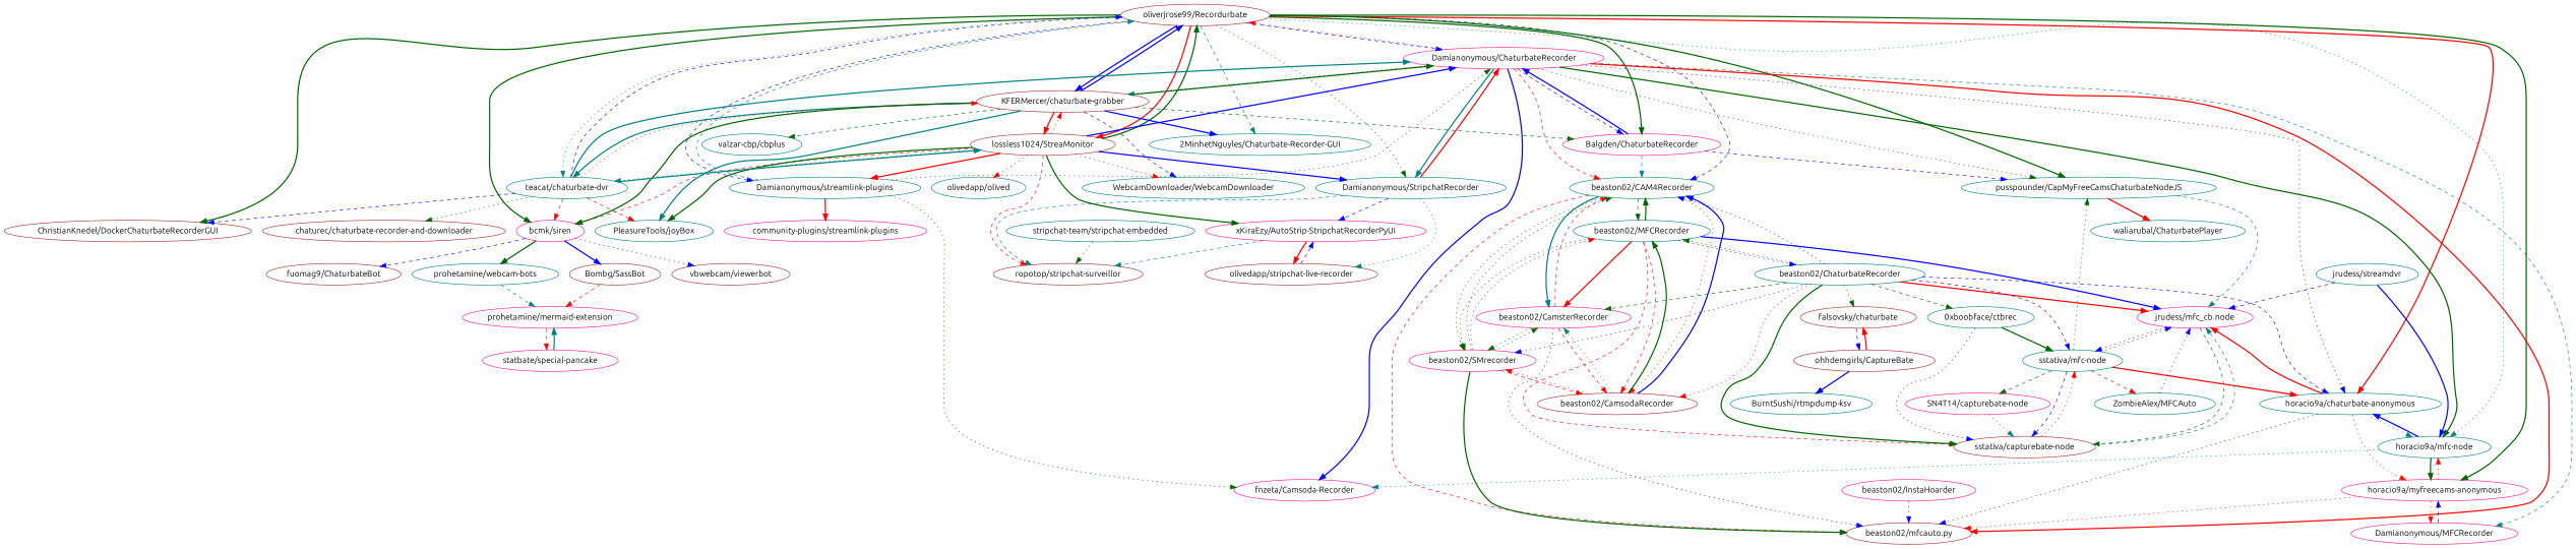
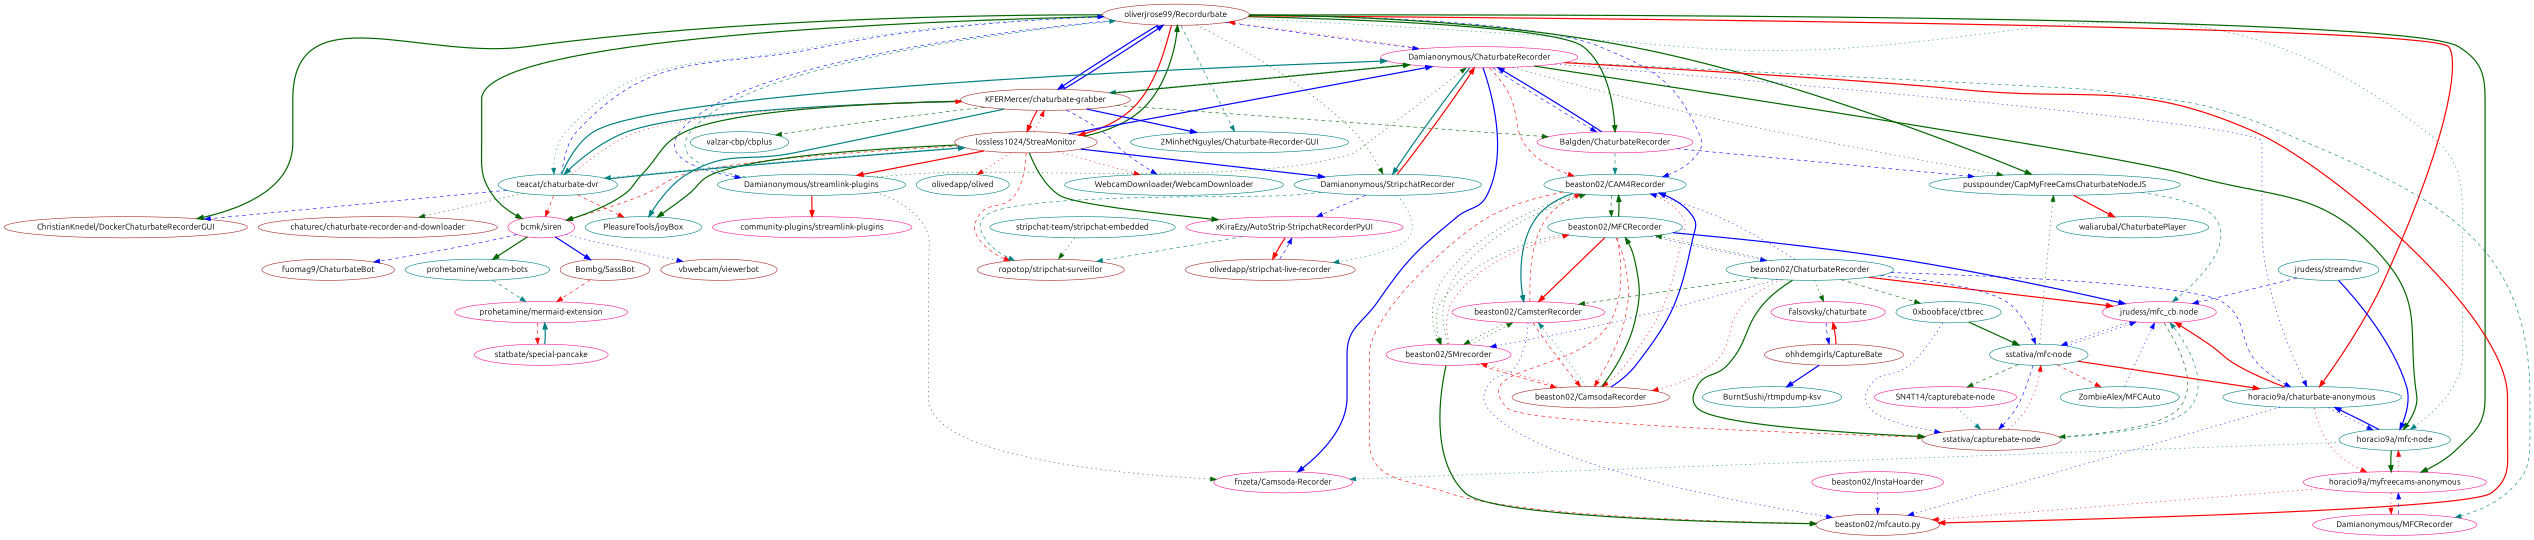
  digraph {
    fontname=Ubuntu
    node [color=teal fontname=Ubuntu]
    edge [color=blue fontname=Ubuntu style=bold]
    "oliverjrose99/Recordurbate" [color=brown l="4.412,45.513"]
    "Damianonymous/ChaturbateRecorder" [color=deeppink l="4.422,45.522"]
    "lossless1024/StreaMonitor" [color=brown l="4.421,45.492"]
    "KFERMercer/chaturbate-grabber" [color=brown l="4.404,45.499"]
    "teacat/chaturbate-dvr" [l="4.386,45.501"]
    "Balgden/ChaturbateRecorder" [color=deeppink l="4.404,45.528"]
    "horacio9a/chaturbate-anonymous" [l="4.422,45.549"]
    "Damianonymous/streamlink-plugins" [l="4.443,45.513"]
    "beaston02/CAM4Recorder" [l="4.401,45.55"]
    "2MinhetNguyles/Chaturbate-Recorder-GUI" [l="4.399,45.486"]
    "horacio9a/mfc-node" [l="4.413,45.54"]
    "horacio9a/myfreecams-anonymous" [color=deeppink l="4.425,45.534"]
    "pusspounder/CapMyFreeCamsChaturbateNodeJS" [l="4.436,45.542"]
    "ChristianKnedel/DockerChaturbateRecorderGUI" [color=brown l="4.378,45.516"]
    "bcmk/siren" [color=deeppink l="4.404,45.473"]
    "Damianonymous/StripchatRecorder" [l="4.442,45.501"]
    "Damianonymous/MFCRecorder" [color=deeppink l="4.447,45.533"]
    "fnzeta/Camsoda-Recorder" [color=deeppink l="4.439,45.527"]
    "beaston02/mfcauto.py" [color=brown l="4.396,45.541"]
    "ropotop/stripchat-surveillor" [color=brown l="4.45,45.479"]
    "PleasureTools/joyBox" [l="4.384,45.487"]
    "WebcamDownloader/WebcamDownloader" [l="4.426,45.477"]
    "olivedapp/olived" [l="4.386,45.472"]
    "xKiraEzy/AutoStrip-StripchatRecorderPyUI" [color=deeppink l="4.453,45.489"]
    "valzar-cbp/cbplus" [l="4.368,45.491"]
    "chaturec/chaturbate-recorder-and-downloader" [color=brown l="4.35,45.501"]
    "jrudess/mfc_cb.node" [color=deeppink l="4.429,45.565"]
    "community-plugins/streamlink-plugins" [color=deeppink l="4.474,45.514"]
    "beaston02/MFCRecorder" [l="4.406,45.566"]
    "beaston02/CamsterRecorder" [color=deeppink l="4.396,45.559"]
    "beaston02/CamsodaRecorder" [color=brown l="4.384,45.567"]
    "beaston02/SMrecorder" [color=deeppink l="4.384,45.557"]
    "waliarubal/ChaturbatePlayer" [l="4.464,45.546"]
    "fuomag9/ChaturbateBot" [color=brown l="4.418,45.457"]
    "prohetamine/webcam-bots" [l="4.406,45.445"]
    "Bombg/SassBot" [color=brown l="4.388,45.445"]
    "vbwebcam/viewerbot" [color=brown l="4.385,45.459"]
    "olivedapp/stripchat-live-recorder" [color=brown l="4.469,45.493"]
    "sstativa/mfc-node" [l="4.443,45.568"]
    "sstativa/capturebate-node" [color=brown l="4.435,45.579"]
    "beaston02/ChaturbateRecorder" [l="4.415,45.577"]
    "prohetamine/mermaid-extension" [color=deeppink l="4.395,45.43"]
    "jrudess/streamdvr" [l="4.394,45.577"]
    "ZombieAlex/MFCAuto" [l="4.46,45.567"]
    "SN4T14/capturebate-node" [color=deeppink l="4.445,45.593"]
    "statbate/special-pancake" [color=deeppink l="4.392,45.416"]
    "0xboobface/ctbrec" [l="4.453,45.584"]
    "stripchat-team/stripchat-embedded" [l="4.473,45.463"]
    "beaston02/InstaHoarder" [color=deeppink l="4.361,45.542"]
    "ohhdemgirls/CaptureBate" [color=brown l="4.406,45.629"]
-   "falsovsky/chaturbate" [color=brown l="4.409,45.61"]
+   "falsovsky/chaturbate" [color=deeppink l="4.409,45.61"]
    "BurntSushi/rtmpdump-ksv" [l="4.404,45.647"]
    "oliverjrose99/Recordurbate" -> "Damianonymous/ChaturbateRecorder" [style=dashed]
    "oliverjrose99/Recordurbate" -> "lossless1024/StreaMonitor" [color=red]
    "oliverjrose99/Recordurbate" -> "KFERMercer/chaturbate-grabber"
    "oliverjrose99/Recordurbate" -> "teacat/chaturbate-dvr" [color=teal style=dotted]
    "oliverjrose99/Recordurbate" -> "Balgden/ChaturbateRecorder" [color=darkgreen]
    "oliverjrose99/Recordurbate" -> "horacio9a/chaturbate-anonymous" [color=red]
    "oliverjrose99/Recordurbate" -> "Damianonymous/streamlink-plugins" [style=dashed]
    "oliverjrose99/Recordurbate" -> "beaston02/CAM4Recorder" [style=dashed]
    "oliverjrose99/Recordurbate" -> "2MinhetNguyles/Chaturbate-Recorder-GUI" [color=teal style=dashed]
    "oliverjrose99/Recordurbate" -> "horacio9a/mfc-node" [color=teal style=dotted]
    "oliverjrose99/Recordurbate" -> "horacio9a/myfreecams-anonymous" [color=darkgreen]
    "oliverjrose99/Recordurbate" -> "pusspounder/CapMyFreeCamsChaturbateNodeJS" [color=darkgreen]
    "oliverjrose99/Recordurbate" -> "ChristianKnedel/DockerChaturbateRecorderGUI" [color=darkgreen]
    "oliverjrose99/Recordurbate" -> "bcmk/siren" [color=darkgreen]
    "oliverjrose99/Recordurbate" -> "Damianonymous/StripchatRecorder" [color=darkgreen style=dotted]
    "Damianonymous/ChaturbateRecorder" -> "oliverjrose99/Recordurbate" [color=red style=dotted]
    "Damianonymous/ChaturbateRecorder" -> "KFERMercer/chaturbate-grabber" [color=teal style=dotted]
    "Damianonymous/ChaturbateRecorder" -> "Balgden/ChaturbateRecorder" [style=dashed]
    "Damianonymous/ChaturbateRecorder" -> "horacio9a/chaturbate-anonymous" [style=dotted]
    "Damianonymous/ChaturbateRecorder" -> "beaston02/CAM4Recorder" [color=red style=dashed]
    "Damianonymous/ChaturbateRecorder" -> "horacio9a/mfc-node" [color=darkgreen]
    "Damianonymous/ChaturbateRecorder" -> "pusspounder/CapMyFreeCamsChaturbateNodeJS" [color=darkgreen style=dotted]
    "Damianonymous/ChaturbateRecorder" -> "Damianonymous/StripchatRecorder" [color=teal]
    "Damianonymous/ChaturbateRecorder" -> "Damianonymous/MFCRecorder" [color=teal style=dashed]
    "Damianonymous/ChaturbateRecorder" -> "fnzeta/Camsoda-Recorder"
    "Damianonymous/ChaturbateRecorder" -> "beaston02/mfcauto.py" [color=red]
    "lossless1024/StreaMonitor" -> "oliverjrose99/Recordurbate" [color=darkgreen]
    "lossless1024/StreaMonitor" -> "Damianonymous/ChaturbateRecorder"
    "lossless1024/StreaMonitor" -> "KFERMercer/chaturbate-grabber" [color=red style=dotted]
    "lossless1024/StreaMonitor" -> "teacat/chaturbate-dvr" [color=teal style=dotted]
    "lossless1024/StreaMonitor" -> "Damianonymous/streamlink-plugins" [color=red]
    "lossless1024/StreaMonitor" -> "bcmk/siren" [color=red style=dashed]
    "lossless1024/StreaMonitor" -> "Damianonymous/StripchatRecorder"
    "lossless1024/StreaMonitor" -> "ropotop/stripchat-surveillor" [color=red style=dashed]
    "lossless1024/StreaMonitor" -> "PleasureTools/joyBox" [color=darkgreen]
    "lossless1024/StreaMonitor" -> "WebcamDownloader/WebcamDownloader" [color=red style=dotted]
    "lossless1024/StreaMonitor" -> "olivedapp/olived" [color=red style=dotted]
    "lossless1024/StreaMonitor" -> "xKiraEzy/AutoStrip-StripchatRecorderPyUI" [color=darkgreen]
    "KFERMercer/chaturbate-grabber" -> "oliverjrose99/Recordurbate"
    "KFERMercer/chaturbate-grabber" -> "Damianonymous/ChaturbateRecorder" [color=darkgreen]
    "KFERMercer/chaturbate-grabber" -> "lossless1024/StreaMonitor" [color=red]
    "KFERMercer/chaturbate-grabber" -> "teacat/chaturbate-dvr" [color=teal]
    "KFERMercer/chaturbate-grabber" -> "Balgden/ChaturbateRecorder" [color=darkgreen style=dashed]
    "KFERMercer/chaturbate-grabber" -> "2MinhetNguyles/Chaturbate-Recorder-GUI"
    "KFERMercer/chaturbate-grabber" -> "bcmk/siren" [color=darkgreen]
    "KFERMercer/chaturbate-grabber" -> "PleasureTools/joyBox" [color=teal]
    "KFERMercer/chaturbate-grabber" -> "WebcamDownloader/WebcamDownloader" [style=dashed]
    "KFERMercer/chaturbate-grabber" -> "valzar-cbp/cbplus" [color=darkgreen style=dashed]
    "teacat/chaturbate-dvr" -> "oliverjrose99/Recordurbate" [style=dashed]
    "teacat/chaturbate-dvr" -> "Damianonymous/ChaturbateRecorder" [color=teal]
    "teacat/chaturbate-dvr" -> "lossless1024/StreaMonitor" [color=teal]
    "teacat/chaturbate-dvr" -> "KFERMercer/chaturbate-grabber" [color=red style=dotted]
    "teacat/chaturbate-dvr" -> "ChristianKnedel/DockerChaturbateRecorderGUI" [style=dashed]
    "teacat/chaturbate-dvr" -> "bcmk/siren" [color=red style=dashed]
    "teacat/chaturbate-dvr" -> "PleasureTools/joyBox" [color=red style=dashed]
    "teacat/chaturbate-dvr" -> "chaturec/chaturbate-recorder-and-downloader" [color=darkgreen style=dotted]
    "Balgden/ChaturbateRecorder" -> "Damianonymous/ChaturbateRecorder"
    "Balgden/ChaturbateRecorder" -> "beaston02/CAM4Recorder" [color=teal style=dashed]
    "Balgden/ChaturbateRecorder" -> "pusspounder/CapMyFreeCamsChaturbateNodeJS" [style=dashed]
-   "horacio9a/chaturbate-anonymous" -> "horacio9a/mfc-node" [color=teal style=dotted]
+   "horacio9a/chaturbate-anonymous" -> "horacio9a/mfc-node" [style=dotted]
    "horacio9a/chaturbate-anonymous" -> "horacio9a/myfreecams-anonymous" [color=red style=dotted]
    "horacio9a/chaturbate-anonymous" -> "beaston02/mfcauto.py" [style=dotted]
    "horacio9a/chaturbate-anonymous" -> "jrudess/mfc_cb.node" [color=red]
    "Damianonymous/streamlink-plugins" -> "oliverjrose99/Recordurbate" [color=teal style=dashed]
    "Damianonymous/streamlink-plugins" -> "Damianonymous/ChaturbateRecorder" [color=darkgreen style=dotted]
    "Damianonymous/streamlink-plugins" -> "fnzeta/Camsoda-Recorder" [color=darkgreen style=dotted]
    "Damianonymous/streamlink-plugins" -> "community-plugins/streamlink-plugins" [color=red]
    "beaston02/CAM4Recorder" -> "beaston02/mfcauto.py" [color=red style=dashed]
    "beaston02/CAM4Recorder" -> "beaston02/MFCRecorder" [color=darkgreen style=dashed]
    "beaston02/CAM4Recorder" -> "beaston02/CamsterRecorder" [color=teal]
    "beaston02/CAM4Recorder" -> "beaston02/CamsodaRecorder" [color=red style=dotted]
    "beaston02/CAM4Recorder" -> "beaston02/SMrecorder" [color=darkgreen style=dotted]
    "horacio9a/mfc-node" -> "horacio9a/chaturbate-anonymous"
    "horacio9a/mfc-node" -> "horacio9a/myfreecams-anonymous" [color=darkgreen]
    "horacio9a/mfc-node" -> "fnzeta/Camsoda-Recorder" [color=teal style=dotted]
    "horacio9a/myfreecams-anonymous" -> "horacio9a/mfc-node" [color=red style=dotted]
    "horacio9a/myfreecams-anonymous" -> "Damianonymous/MFCRecorder" [color=red style=dotted]
    "horacio9a/myfreecams-anonymous" -> "beaston02/mfcauto.py" [color=red style=dotted]
    "pusspounder/CapMyFreeCamsChaturbateNodeJS" -> "jrudess/mfc_cb.node" [color=teal style=dashed]
    "pusspounder/CapMyFreeCamsChaturbateNodeJS" -> "waliarubal/ChaturbatePlayer" [color=red]
    "bcmk/siren" -> "fuomag9/ChaturbateBot" [style=dashed]
    "bcmk/siren" -> "prohetamine/webcam-bots" [color=darkgreen]
    "bcmk/siren" -> "Bombg/SassBot"
    "bcmk/siren" -> "vbwebcam/viewerbot" [style=dotted]
    "Damianonymous/StripchatRecorder" -> "Damianonymous/ChaturbateRecorder" [color=red]
    "Damianonymous/StripchatRecorder" -> "ropotop/stripchat-surveillor" [color=teal style=dashed]
    "Damianonymous/StripchatRecorder" -> "xKiraEzy/AutoStrip-StripchatRecorderPyUI" [style=dashed]
    "Damianonymous/StripchatRecorder" -> "olivedapp/stripchat-live-recorder" [color=teal style=dotted]
    "Damianonymous/MFCRecorder" -> "horacio9a/myfreecams-anonymous" [style=dashed]
    "xKiraEzy/AutoStrip-StripchatRecorderPyUI" -> "ropotop/stripchat-surveillor" [color=teal style=dashed]
    "xKiraEzy/AutoStrip-StripchatRecorderPyUI" -> "olivedapp/stripchat-live-recorder" [color=red]
    "jrudess/mfc_cb.node" -> "sstativa/mfc-node" [style=dotted]
    "jrudess/mfc_cb.node" -> "sstativa/capturebate-node" [color=darkgreen style=dashed]
    "beaston02/MFCRecorder" -> "beaston02/CAM4Recorder" [color=darkgreen]
    "beaston02/MFCRecorder" -> "jrudess/mfc_cb.node"
    "beaston02/MFCRecorder" -> "beaston02/CamsterRecorder" [color=red]
    "beaston02/MFCRecorder" -> "beaston02/CamsodaRecorder" [color=red style=dashed]
    "beaston02/MFCRecorder" -> "beaston02/SMrecorder" [color=darkgreen style=dotted]
    "beaston02/MFCRecorder" -> "sstativa/capturebate-node" [color=red style=dashed]
    "beaston02/MFCRecorder" -> "beaston02/ChaturbateRecorder" [style=dotted]
    "beaston02/CamsterRecorder" -> "beaston02/CAM4Recorder" [color=red style=dashed]
    "beaston02/CamsterRecorder" -> "beaston02/mfcauto.py" [style=dotted]
    "beaston02/CamsterRecorder" -> "beaston02/CamsodaRecorder" [color=red style=dashed]
    "beaston02/CamsterRecorder" -> "beaston02/SMrecorder" [color=darkgreen style=dotted]
    "beaston02/CamsodaRecorder" -> "beaston02/CAM4Recorder"
    "beaston02/CamsodaRecorder" -> "beaston02/MFCRecorder" [color=darkgreen]
    "beaston02/CamsodaRecorder" -> "beaston02/CamsterRecorder" [color=teal style=dotted]
    "beaston02/CamsodaRecorder" -> "beaston02/SMrecorder" [color=red style=dotted]
    "beaston02/SMrecorder" -> "beaston02/CAM4Recorder" [color=darkgreen style=dotted]
    "beaston02/SMrecorder" -> "beaston02/mfcauto.py" [color=darkgreen]
    "beaston02/SMrecorder" -> "beaston02/MFCRecorder" [color=red style=dotted]
    "beaston02/SMrecorder" -> "beaston02/CamsterRecorder" [color=darkgreen style=dotted]
    "beaston02/SMrecorder" -> "beaston02/CamsodaRecorder" [color=red style=dashed]
    "prohetamine/webcam-bots" -> "prohetamine/mermaid-extension" [color=teal style=dashed]
    "Bombg/SassBot" -> "prohetamine/mermaid-extension" [color=red style=dashed]
    "olivedapp/stripchat-live-recorder" -> "xKiraEzy/AutoStrip-StripchatRecorderPyUI" [style=dashed]
    "sstativa/mfc-node" -> "horacio9a/chaturbate-anonymous" [color=red]
    "sstativa/mfc-node" -> "pusspounder/CapMyFreeCamsChaturbateNodeJS" [color=darkgreen style=dotted]
    "sstativa/mfc-node" -> "jrudess/mfc_cb.node" [style=dotted]
    "sstativa/mfc-node" -> "sstativa/capturebate-node" [style=dashed]
    "sstativa/mfc-node" -> "ZombieAlex/MFCAuto" [color=red style=dashed]
    "sstativa/mfc-node" -> "SN4T14/capturebate-node" [color=darkgreen style=dashed]
    "sstativa/capturebate-node" -> "jrudess/mfc_cb.node" [color=teal style=dashed]
    "sstativa/capturebate-node" -> "sstativa/mfc-node" [color=red style=dotted]
    "beaston02/ChaturbateRecorder" -> "horacio9a/chaturbate-anonymous" [style=dashed]
    "beaston02/ChaturbateRecorder" -> "beaston02/CAM4Recorder" [style=dotted]
    "beaston02/ChaturbateRecorder" -> "jrudess/mfc_cb.node" [color=red]
    "beaston02/ChaturbateRecorder" -> "beaston02/MFCRecorder" [color=darkgreen style=dotted]
    "beaston02/ChaturbateRecorder" -> "beaston02/CamsterRecorder" [color=darkgreen style=dashed]
    "beaston02/ChaturbateRecorder" -> "beaston02/CamsodaRecorder" [color=red style=dotted]
    "beaston02/ChaturbateRecorder" -> "beaston02/SMrecorder" [style=dotted]
    "beaston02/ChaturbateRecorder" -> "sstativa/mfc-node" [style=dashed]
    "beaston02/ChaturbateRecorder" -> "sstativa/capturebate-node" [color=darkgreen]
    "beaston02/ChaturbateRecorder" -> "0xboobface/ctbrec" [color=darkgreen style=dashed]
    "beaston02/ChaturbateRecorder" -> "falsovsky/chaturbate" [color=darkgreen style=dotted]
    "prohetamine/mermaid-extension" -> "statbate/special-pancake" [color=red style=dashed]
    "jrudess/streamdvr" -> "horacio9a/mfc-node"
    "jrudess/streamdvr" -> "jrudess/mfc_cb.node" [style=dashed]
    "ZombieAlex/MFCAuto" -> "jrudess/mfc_cb.node" [style=dotted]
    "SN4T14/capturebate-node" -> "sstativa/capturebate-node" [color=teal style=dotted]
    "statbate/special-pancake" -> "prohetamine/mermaid-extension" [color=teal]
    "0xboobface/ctbrec" -> "sstativa/mfc-node" [color=darkgreen]
    "0xboobface/ctbrec" -> "sstativa/capturebate-node" [style=dotted]
    "stripchat-team/stripchat-embedded" -> "ropotop/stripchat-surveillor" [color=darkgreen style=dotted]
    "beaston02/InstaHoarder" -> "beaston02/mfcauto.py" [style=dotted]
    "ohhdemgirls/CaptureBate" -> "falsovsky/chaturbate" [color=red]
    "ohhdemgirls/CaptureBate" -> "BurntSushi/rtmpdump-ksv"
    "falsovsky/chaturbate" -> "ohhdemgirls/CaptureBate" [style=dashed]
  }
